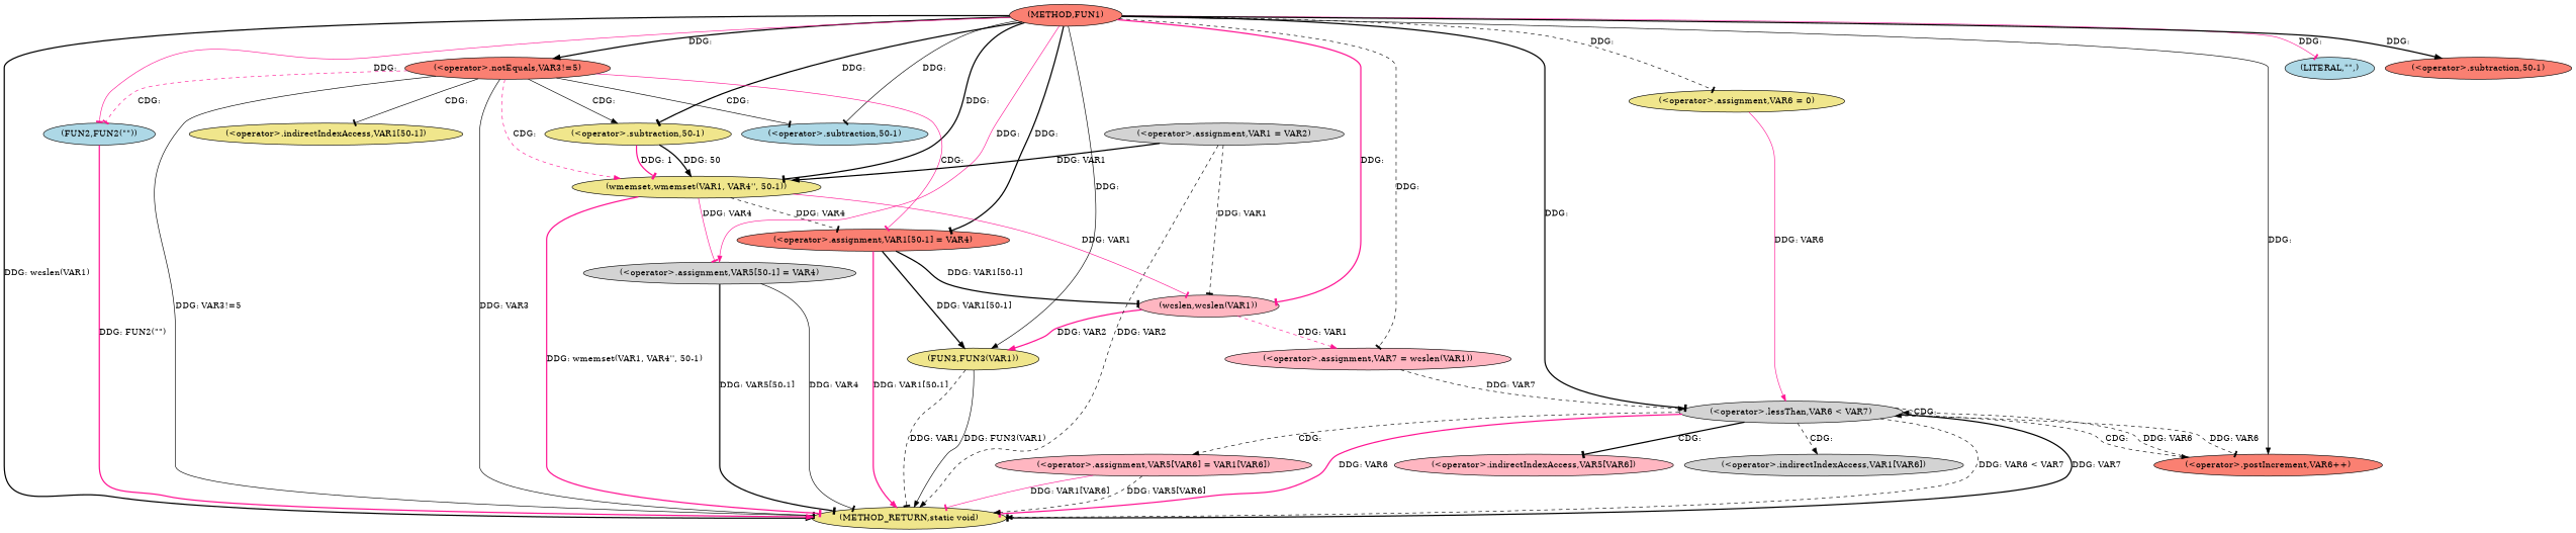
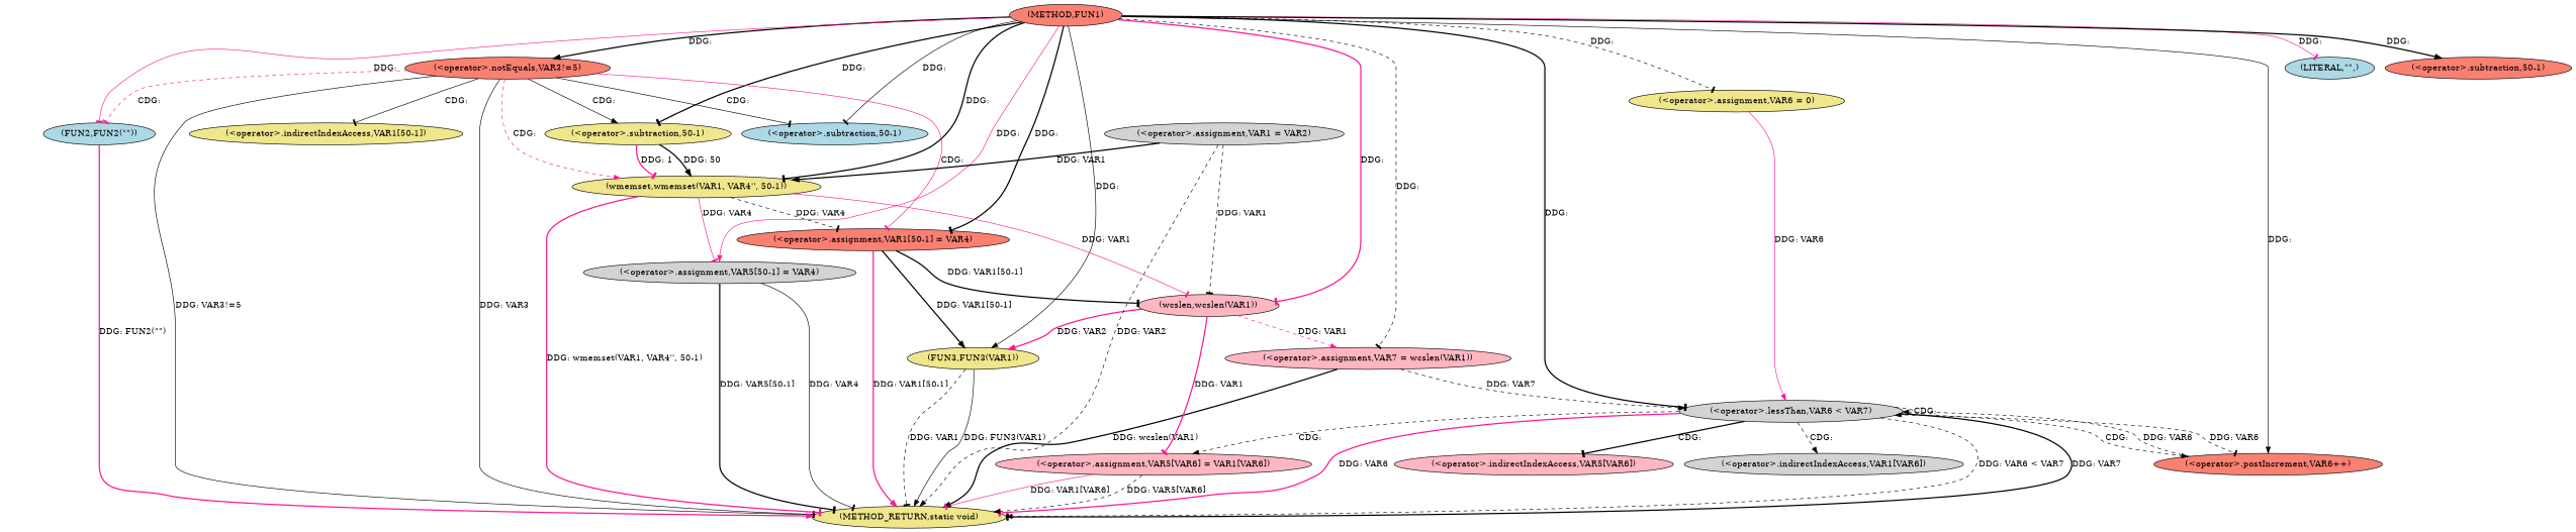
  digraph {
    node [fillcolor=khaki style=filled]
    edge [arrowhead=tee color=black style=bold]
    n1 [fillcolor=salmon label="(METHOD,FUN1)"]
    n2 [fillcolor=salmon label="(<operator>.notEquals,VAR3!=5)"]
    n3 [fillcolor=lightblue label="(FUN2,FUN2(\"\"))"]
    n4 [label="(wmemset,wmemset(VAR1, VAR4'', 50-1))"]
    n5 [label="(<operator>.subtraction,50-1)"]
    n6 [fillcolor=salmon label="(<operator>.assignment,VAR1[50-1] = VAR4)"]
    n7 [fillcolor=lightblue label="(<operator>.subtraction,50-1)"]
    n8 [fillcolor=lightblue label="(LITERAL,\"\",)"]
    n9 [fillcolor=lightpink label="(<operator>.assignment,VAR7 = wcslen(VAR1))"]
    n10 [fillcolor=lightpink label="(wcslen,wcslen(VAR1))"]
    n11 [label="(<operator>.assignment,VAR6 = 0)"]
    n12 [fillcolor=lightgrey label="(<operator>.lessThan,VAR6 < VAR7)"]
    n13 [fillcolor=salmon label="(<operator>.postIncrement,VAR6++)"]
    n14 [fillcolor=lightgrey label="(<operator>.assignment,VAR5[50-1] = VAR4)"]
    n15 [fillcolor=salmon label="(<operator>.subtraction,50-1)"]
    n16 [label="(FUN3,FUN3(VAR1))"]
    n17 [fillcolor=lightgrey label="(<operator>.assignment,VAR1 = VAR2)"]
    n18 [label="(METHOD_RETURN,static void)"]
    n19 [label="(<operator>.indirectIndexAccess,VAR1[50-1])"]
    n20 [fillcolor=lightpink label="(<operator>.assignment,VAR5[VAR6] = VAR1[VAR6])"]
    n21 [fillcolor=lightpink label="(<operator>.indirectIndexAccess,VAR5[VAR6])"]
    n22 [fillcolor=lightgrey label="(<operator>.indirectIndexAccess,VAR1[VAR6])"]
    n1 -> n2 [arrowhead=normal label="DDG: "]
    n1 -> n3 [color=deeppink label="DDG: " style=solid]
    n1 -> n4 [label="DDG: "]
    n1 -> n5 [label="DDG: "]
    n1 -> n6 [label="DDG: "]
    n1 -> n7 [label="DDG: " style=solid]
    n1 -> n8 [color=deeppink label="DDG: " style=solid]
    n1 -> n9 [label="DDG: " style=dashed]
    n1 -> n10 [color=deeppink label="DDG: "]
    n1 -> n11 [label="DDG: " style=dashed]
    n1 -> n12 [label="DDG: "]
    n1 -> n13 [arrowhead=normal label="DDG: " style=solid]
    n1 -> n14 [arrowhead=normal color=deeppink label="DDG: " style=solid]
    n1 -> n15 [arrowhead=normal label="DDG: "]
    n1 -> n16 [arrowhead=normal label="DDG: " style=solid]
    n2 -> n3 [color=deeppink label="CDG: " style=dashed]
    n2 -> n4 [arrowhead=normal color=deeppink label="CDG: " style=dashed]
    n2 -> n5 [arrowhead=normal label="CDG: " style=solid]
    n2 -> n6 [color=deeppink label="CDG: " style=solid]
    n2 -> n7 [label="CDG: " style=solid]
    n2 -> n18 [label="DDG: VAR3!=5" style=solid]
    n2 -> n18 [label="DDG: VAR3" style=solid]
    n2 -> n19 [label="CDG: " style=solid]
    n3 -> n18 [arrowhead=normal color=deeppink label="DDG: FUN2(\"\")"]
    n4 -> n6 [label="DDG: VAR4" style=dashed]
    n4 -> n10 [color=deeppink label="DDG: VAR1" style=solid]
    n4 -> n14 [color=deeppink label="DDG: VAR4" style=solid]
    n4 -> n18 [color=deeppink label="DDG: wmemset(VAR1, VAR4'', 50-1)"]
    n5 -> n4 [arrowhead=normal label="DDG: 50"]
    n5 -> n4 [color=deeppink label="DDG: 1"]
    n6 -> n10 [label="DDG: VAR1[50-1]"]
    n6 -> n16 [arrowhead=normal label="DDG: VAR1[50-1]"]
    n6 -> n18 [arrowhead=normal color=deeppink label="DDG: VAR1[50-1]"]
    n9 -> n12 [arrowhead=normal label="DDG: VAR7" style=dashed]
-   n1 -> n18 [arrowhead=normal label="DDG: wcslen(VAR1)"]
+   n9 -> n18 [arrowhead=normal label="DDG: wcslen(VAR1)"]
    n10 -> n9 [arrowhead=normal color=deeppink label="DDG: VAR1" style=dashed]
    n10 -> n16 [arrowhead=normal color=deeppink label="DDG: VAR2"]
+   n10 -> n20 [color=deeppink label="DDG: VAR1"]
    n11 -> n12 [arrowhead=normal color=deeppink label="DDG: VAR6" style=solid]
    n12 -> n12 [arrowhead=normal label="CDG: " style=dashed]
    n12 -> n13 [label="DDG: VAR6" style=dashed]
    n12 -> n13 [arrowhead=normal label="CDG: " style=dashed]
    n12 -> n18 [color=deeppink label="DDG: VAR6"]
    n12 -> n18 [arrowhead=normal label="DDG: VAR6 < VAR7" style=dashed]
    n12 -> n18 [label="DDG: VAR7"]
    n12 -> n20 [arrowhead=normal label="CDG: " style=dashed]
    n12 -> n21 [label="CDG: "]
    n12 -> n22 [arrowhead=normal label="CDG: " style=dashed]
    n13 -> n12 [arrowhead=normal label="DDG: VAR6" style=dashed]
    n14 -> n18 [label="DDG: VAR4" style=solid]
    n14 -> n18 [label="DDG: VAR5[50-1]"]
    n16 -> n18 [label="DDG: VAR1" style=dashed]
    n16 -> n18 [arrowhead=normal label="DDG: FUN3(VAR1)" style=solid]
    n17 -> n4 [arrowhead=normal label="DDG: VAR1"]
    n17 -> n10 [label="DDG: VAR1" style=dashed]
    n17 -> n18 [arrowhead=normal label="DDG: VAR2" style=dashed]
    n20 -> n18 [color=deeppink label="DDG: VAR1[VAR6]" style=solid]
    n20 -> n18 [arrowhead=normal label="DDG: VAR5[VAR6]" style=dashed]
  }
